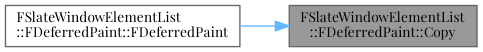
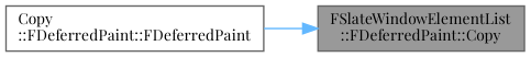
  digraph {
    rankdir=RL
    fontname="Playfair Display"
    node [fontname="Playfair Display" fontsize=10 shape=box style=filled]
    n1 [color=gray40 fillcolor=grey60 fontcolor=black height=0.2 label="FSlateWindowElementList\l::FDeferredPaint::Copy" width=0.4]
-   n2 [color=grey40 fillcolor=white height=0.2 label="FSlateWindowElementList\l::FDeferredPaint::FDeferredPaint" width=0.4]
+   n2 [color=grey40 fillcolor=white height=0.2 label="Copy\l::FDeferredPaint::FDeferredPaint" width=0.4]
    n1 -> n2 [color=steelblue1 dir=back fontname="Playfair Display" fontsize=10 labelfontname=Helvetica labelfontsize=10 style=solid]
  }
